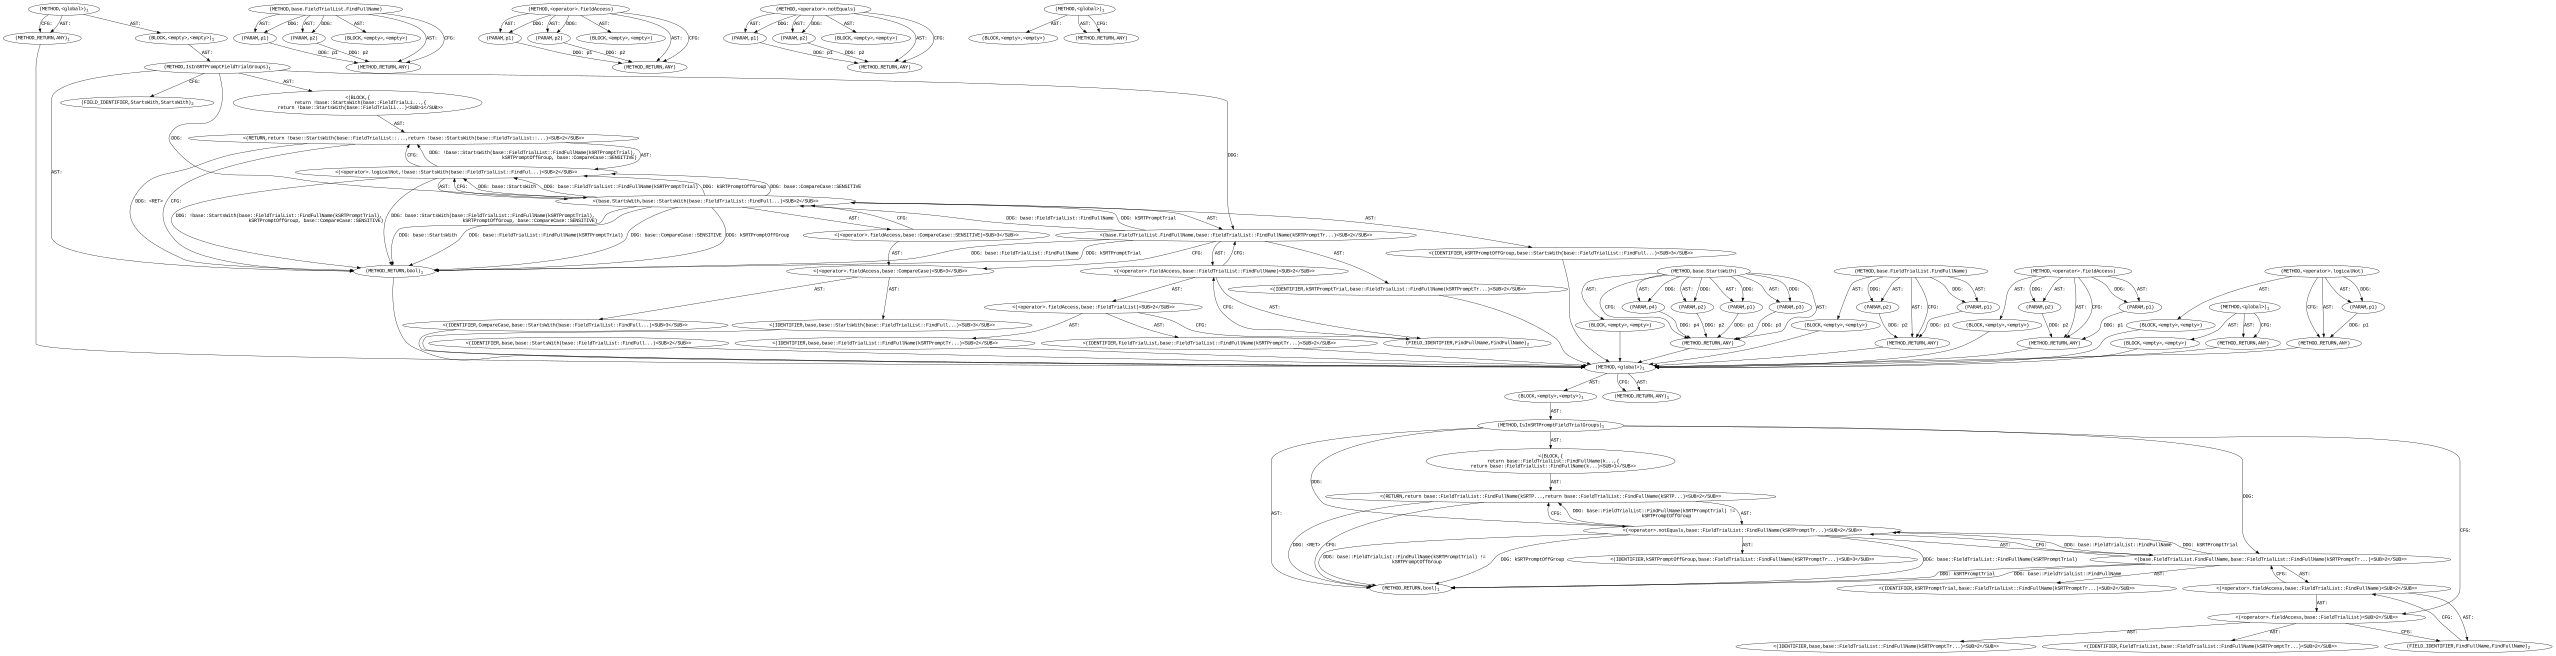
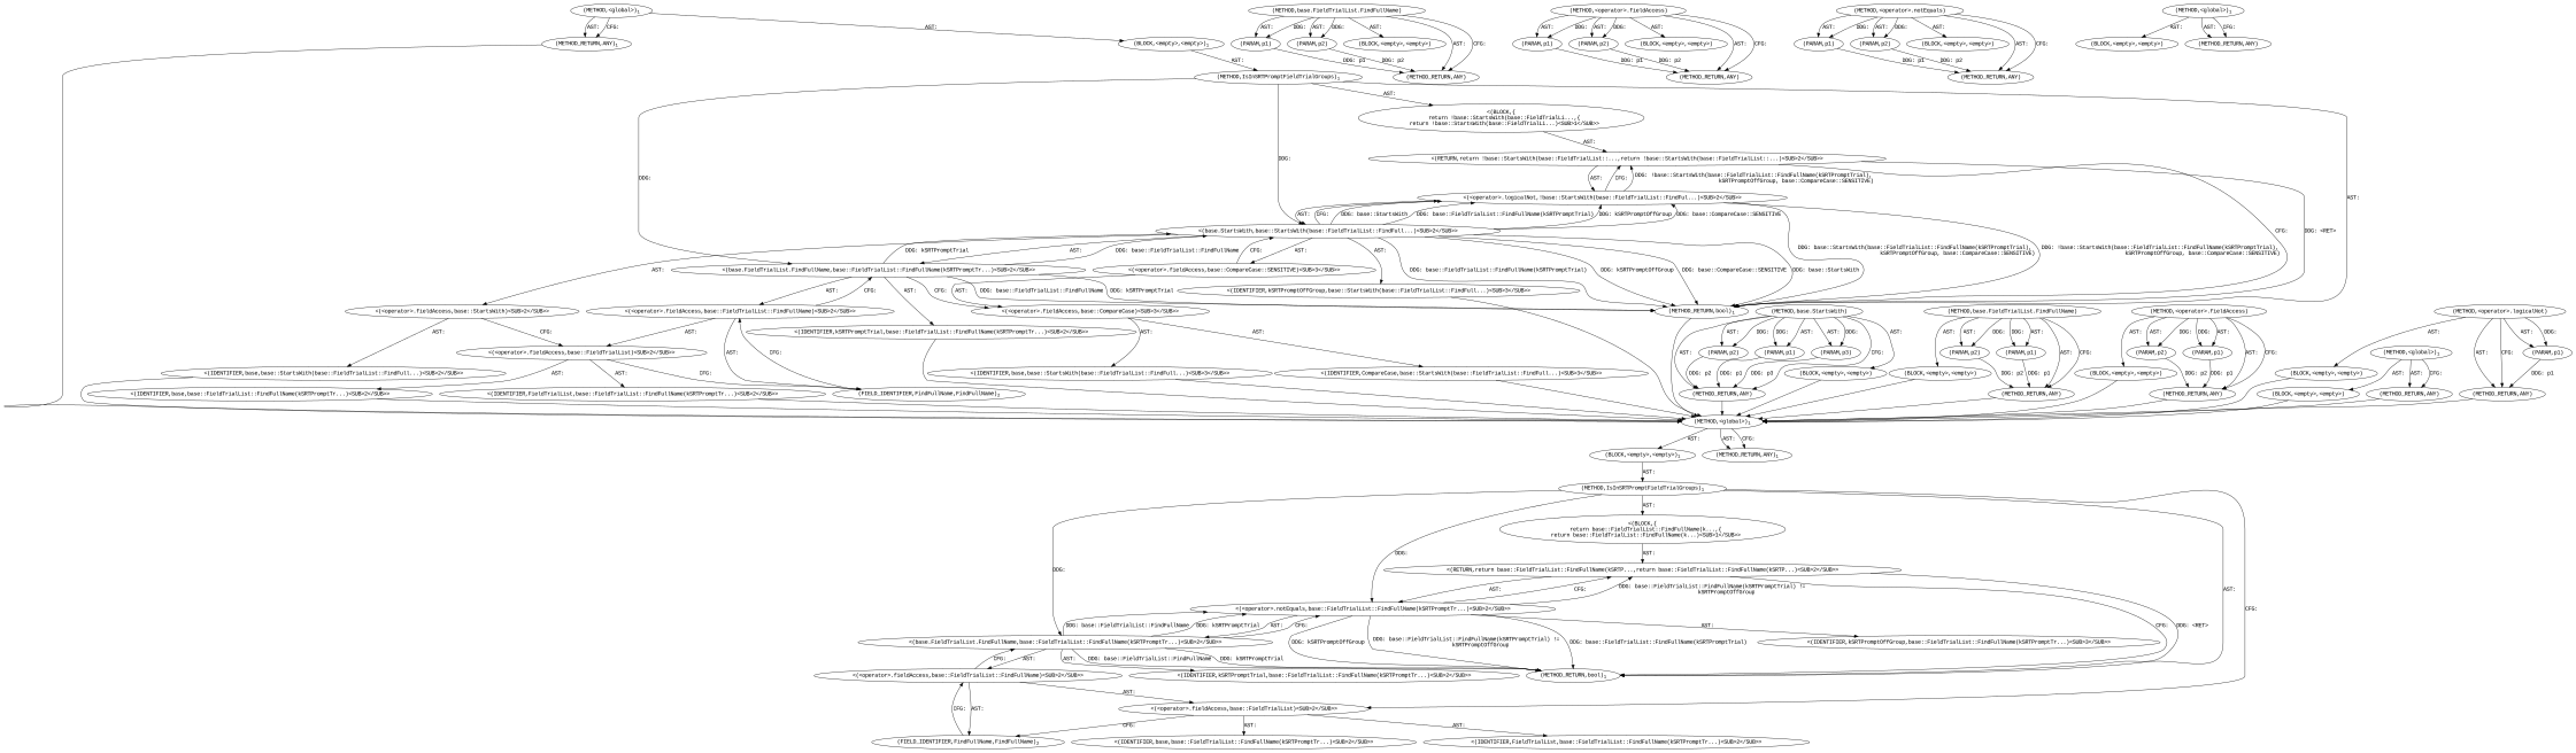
  digraph {
    fontname="Liberation Mono"
    node [fontname="Liberation Mono"]
    edge [fontname="Liberation Mono"]
    n1 [label=<(METHOD,&lt;global&gt;)<SUB>1</SUB>>]
    n2 [label=<(BLOCK,&lt;empty&gt;,&lt;empty&gt;)<SUB>1</SUB>>]
    n3 [label=<(METHOD_RETURN,ANY)<SUB>1</SUB>>]
    n4 [label=<(METHOD,IsInSRTPromptFieldTrialGroups)<SUB>1</SUB>>]
    n5 [label="<(BLOCK,{\n  return base::FieldTrialList::FindFullName(k...,{\n  return base::FieldTrialList::FindFullName(k...)<SUB>1</SUB>>"]
    n6 [label="<(&lt;operator&gt;.notEquals,base::FieldTrialList::FindFullName(kSRTPromptTr...)<SUB>2</SUB>>"]
    n7 [label="<(base.FieldTrialList.FindFullName,base::FieldTrialList::FindFullName(kSRTPromptTr...)<SUB>2</SUB>>"]
    n8 [label="<(&lt;operator&gt;.fieldAccess,base::FieldTrialList)<SUB>2</SUB>>"]
    n9 [label=<(METHOD_RETURN,bool)<SUB>1</SUB>>]
    n10 [label="<(RETURN,return base::FieldTrialList::FindFullName(kSRTP...,return base::FieldTrialList::FindFullName(kSRTP...)<SUB>2</SUB>>"]
    n11 [label="<(IDENTIFIER,kSRTPromptOffGroup,base::FieldTrialList::FindFullName(kSRTPromptTr...)<SUB>3</SUB>>"]
    n12 [label="<(&lt;operator&gt;.fieldAccess,base::FieldTrialList::FindFullName)<SUB>2</SUB>>"]
    n13 [label="<(IDENTIFIER,kSRTPromptTrial,base::FieldTrialList::FindFullName(kSRTPromptTr...)<SUB>2</SUB>>"]
    n14 [label=<(FIELD_IDENTIFIER,FindFullName,FindFullName)<SUB>2</SUB>>]
    n15 [label="<(IDENTIFIER,base,base::FieldTrialList::FindFullName(kSRTPromptTr...)<SUB>2</SUB>>"]
    n16 [label="<(IDENTIFIER,FieldTrialList,base::FieldTrialList::FindFullName(kSRTPromptTr...)<SUB>2</SUB>>"]
    n17 [label=<(METHOD,base.FieldTrialList.FindFullName)>]
    n18 [label=<(PARAM,p1)>]
    n19 [label=<(PARAM,p2)>]
    n20 [label=<(BLOCK,&lt;empty&gt;,&lt;empty&gt;)>]
    n21 [label=<(METHOD_RETURN,ANY)>]
    n22 [label=<(METHOD,&lt;operator&gt;.fieldAccess)>]
    n23 [label=<(PARAM,p1)>]
    n24 [label=<(PARAM,p2)>]
    n25 [label=<(BLOCK,&lt;empty&gt;,&lt;empty&gt;)>]
    n26 [label=<(METHOD_RETURN,ANY)>]
    n27 [label=<(METHOD,&lt;operator&gt;.notEquals)>]
    n28 [label=<(PARAM,p1)>]
    n29 [label=<(PARAM,p2)>]
    n30 [label=<(BLOCK,&lt;empty&gt;,&lt;empty&gt;)>]
    n31 [label=<(METHOD_RETURN,ANY)>]
    n32 [label=<(METHOD,&lt;global&gt;)<SUB>1</SUB>>]
    n33 [label=<(BLOCK,&lt;empty&gt;,&lt;empty&gt;)>]
    n34 [label=<(METHOD_RETURN,ANY)>]
    n35 [label=<(METHOD,&lt;global&gt;)<SUB>1</SUB>>]
    n36 [label=<(BLOCK,&lt;empty&gt;,&lt;empty&gt;)<SUB>1</SUB>>]
    n37 [label=<(METHOD_RETURN,ANY)<SUB>1</SUB>>]
    n38 [label=<(METHOD,IsInSRTPromptFieldTrialGroups)<SUB>1</SUB>>]
    n39 [label="<(BLOCK,{\n  return !base::StartsWith(base::FieldTrialLi...,{\n  return !base::StartsWith(base::FieldTrialLi...)<SUB>1</SUB>>"]
    n40 [label="<(base.StartsWith,base::StartsWith(base::FieldTrialList::FindFull...)<SUB>2</SUB>>"]
-   n41 [label=<(FIELD_IDENTIFIER,StartsWith,StartsWith)<SUB>2</SUB>>]
    n42 [label="<(base.FieldTrialList.FindFullName,base::FieldTrialList::FindFullName(kSRTPromptTr...)<SUB>2</SUB>>"]
    n43 [label=<(METHOD_RETURN,bool)<SUB>1</SUB>>]
    n44 [label="<(RETURN,return !base::StartsWith(base::FieldTrialList::...,return !base::StartsWith(base::FieldTrialList::...)<SUB>2</SUB>>"]
    n45 [label="<(&lt;operator&gt;.logicalNot,!base::StartsWith(base::FieldTrialList::FindFul...)<SUB>2</SUB>>"]
+   n46 [label="<(&lt;operator&gt;.fieldAccess,base::StartsWith)<SUB>2</SUB>>"]
    n47 [label="<(IDENTIFIER,kSRTPromptOffGroup,base::StartsWith(base::FieldTrialList::FindFull...)<SUB>3</SUB>>"]
    n48 [label="<(&lt;operator&gt;.fieldAccess,base::CompareCase::SENSITIVE)<SUB>3</SUB>>"]
    n49 [label="<(&lt;operator&gt;.fieldAccess,base::FieldTrialList::FindFullName)<SUB>2</SUB>>"]
    n50 [label="<(IDENTIFIER,kSRTPromptTrial,base::FieldTrialList::FindFullName(kSRTPromptTr...)<SUB>2</SUB>>"]
    n51 [label="<(&lt;operator&gt;.fieldAccess,base::CompareCase)<SUB>3</SUB>>"]
    n52 [label="<(IDENTIFIER,base,base::StartsWith(base::FieldTrialList::FindFull...)<SUB>2</SUB>>"]
    n53 [label="<(&lt;operator&gt;.fieldAccess,base::FieldTrialList)<SUB>2</SUB>>"]
    n54 [label=<(FIELD_IDENTIFIER,FindFullName,FindFullName)<SUB>2</SUB>>]
    n55 [label="<(IDENTIFIER,base,base::FieldTrialList::FindFullName(kSRTPromptTr...)<SUB>2</SUB>>"]
    n56 [label="<(IDENTIFIER,FieldTrialList,base::FieldTrialList::FindFullName(kSRTPromptTr...)<SUB>2</SUB>>"]
    n57 [label="<(IDENTIFIER,base,base::StartsWith(base::FieldTrialList::FindFull...)<SUB>3</SUB>>"]
    n58 [label="<(IDENTIFIER,CompareCase,base::StartsWith(base::FieldTrialList::FindFull...)<SUB>3</SUB>>"]
    n59 [label=<(METHOD,base.StartsWith)>]
    n60 [label=<(PARAM,p1)>]
    n61 [label=<(PARAM,p2)>]
    n62 [label=<(PARAM,p3)>]
-   n63 [label=<(PARAM,p4)>]
    n64 [label=<(BLOCK,&lt;empty&gt;,&lt;empty&gt;)>]
    n65 [label=<(METHOD_RETURN,ANY)>]
    n66 [label=<(METHOD,base.FieldTrialList.FindFullName)>]
    n67 [label=<(PARAM,p1)>]
    n68 [label=<(PARAM,p2)>]
    n69 [label=<(BLOCK,&lt;empty&gt;,&lt;empty&gt;)>]
    n70 [label=<(METHOD_RETURN,ANY)>]
    n71 [label=<(METHOD,&lt;operator&gt;.fieldAccess)>]
    n72 [label=<(PARAM,p1)>]
    n73 [label=<(PARAM,p2)>]
    n74 [label=<(BLOCK,&lt;empty&gt;,&lt;empty&gt;)>]
    n75 [label=<(METHOD_RETURN,ANY)>]
    n76 [label=<(METHOD,&lt;operator&gt;.logicalNot)>]
    n77 [label=<(PARAM,p1)>]
    n78 [label=<(BLOCK,&lt;empty&gt;,&lt;empty&gt;)>]
    n79 [label=<(METHOD_RETURN,ANY)>]
    n80 [label=<(METHOD,&lt;global&gt;)<SUB>1</SUB>>]
    n81 [label=<(BLOCK,&lt;empty&gt;,&lt;empty&gt;)>]
    n82 [label=<(METHOD_RETURN,ANY)>]
    n1 -> n2 [label="AST: "]
    n1 -> n3 [label="AST: "]
    n1 -> n3 [label="CFG: "]
    n2 -> n4 [label="AST: "]
    n4 -> n5 [label="AST: "]
    n4 -> n6 [label="DDG: "]
    n4 -> n7 [label="DDG: "]
    n4 -> n8 [label="CFG: "]
    n4 -> n9 [label="AST: "]
    n5 -> n10 [label="AST: "]
    n6 -> n7 [label="AST: "]
    n6 -> n9 [label="DDG: base::FieldTrialList::FindFullName(kSRTPromptTrial)"]
    n6 -> n9 [label="DDG: kSRTPromptOffGroup"]
    n6 -> n9 [label="DDG: base::FieldTrialList::FindFullName(kSRTPromptTrial) !=\n         kSRTPromptOffGroup"]
    n6 -> n10 [label="CFG: "]
    n6 -> n10 [label="DDG: base::FieldTrialList::FindFullName(kSRTPromptTrial) !=\n         kSRTPromptOffGroup"]
    n6 -> n11 [label="AST: "]
    n7 -> n6 [label="CFG: "]
    n7 -> n6 [label="DDG: base::FieldTrialList::FindFullName"]
    n7 -> n6 [label="DDG: kSRTPromptTrial"]
    n7 -> n9 [label="DDG: base::FieldTrialList::FindFullName"]
    n7 -> n9 [label="DDG: kSRTPromptTrial"]
    n7 -> n12 [label="AST: "]
    n7 -> n13 [label="AST: "]
    n8 -> n14 [label="CFG: "]
    n8 -> n15 [label="AST: "]
    n8 -> n16 [label="AST: "]
    n10 -> n6 [label="AST: "]
    n10 -> n9 [label="CFG: "]
    n10 -> n9 [label="DDG: &lt;RET&gt;"]
    n12 -> n7 [label="CFG: "]
    n12 -> n8 [label="AST: "]
    n12 -> n14 [label="AST: "]
    n14 -> n12 [label="CFG: "]
    n17 -> n18 [label="AST: "]
    n17 -> n18 [label="DDG: "]
    n17 -> n19 [label="AST: "]
    n17 -> n19 [label="DDG: "]
    n17 -> n20 [label="AST: "]
    n17 -> n21 [label="AST: "]
    n17 -> n21 [label="CFG: "]
    n18 -> n21 [label="DDG: p1"]
    n19 -> n21 [label="DDG: p2"]
    n22 -> n23 [label="AST: "]
    n22 -> n23 [label="DDG: "]
    n22 -> n24 [label="AST: "]
    n22 -> n24 [label="DDG: "]
    n22 -> n25 [label="AST: "]
    n22 -> n26 [label="AST: "]
    n22 -> n26 [label="CFG: "]
    n23 -> n26 [label="DDG: p1"]
    n24 -> n26 [label="DDG: p2"]
    n27 -> n28 [label="AST: "]
    n27 -> n28 [label="DDG: "]
    n27 -> n29 [label="AST: "]
    n27 -> n29 [label="DDG: "]
    n27 -> n30 [label="AST: "]
    n27 -> n31 [label="AST: "]
    n27 -> n31 [label="CFG: "]
    n28 -> n31 [label="DDG: p1"]
    n29 -> n31 [label="DDG: p2"]
    n32 -> n33 [label="AST: "]
    n32 -> n34 [label="AST: "]
    n32 -> n34 [label="CFG: "]
    n35 -> n36 [label="AST: "]
    n35 -> n37 [label="AST: "]
    n35 -> n37 [label="CFG: "]
    n36 -> n38 [label="AST: "]
    n37 -> n1
    n38 -> n39 [label="AST: "]
    n38 -> n40 [label="DDG: "]
-   n38 -> n41 [label="CFG: "]
    n38 -> n42 [label="DDG: "]
    n38 -> n43 [label="AST: "]
    n39 -> n44 [label="AST: "]
    n40 -> n42 [label="AST: "]
    n40 -> n43 [label="DDG: base::StartsWith"]
    n40 -> n43 [label="DDG: base::FieldTrialList::FindFullName(kSRTPromptTrial)"]
    n40 -> n43 [label="DDG: kSRTPromptOffGroup"]
    n40 -> n43 [label="DDG: base::CompareCase::SENSITIVE"]
    n40 -> n45 [label="CFG: "]
    n40 -> n45 [label="DDG: base::StartsWith"]
    n40 -> n45 [label="DDG: base::FieldTrialList::FindFullName(kSRTPromptTrial)"]
    n40 -> n45 [label="DDG: kSRTPromptOffGroup"]
    n40 -> n45 [label="DDG: base::CompareCase::SENSITIVE"]
+   n40 -> n46 [label="AST: "]
    n40 -> n47 [label="AST: "]
    n40 -> n48 [label="AST: "]
    n42 -> n40 [label="DDG: base::FieldTrialList::FindFullName"]
    n42 -> n40 [label="DDG: kSRTPromptTrial"]
    n42 -> n43 [label="DDG: base::FieldTrialList::FindFullName"]
    n42 -> n43 [label="DDG: kSRTPromptTrial"]
    n42 -> n49 [label="AST: "]
    n42 -> n50 [label="AST: "]
    n42 -> n51 [label="CFG: "]
    n43 -> n1
    n44 -> n43 [label="CFG: "]
    n44 -> n43 [label="DDG: &lt;RET&gt;"]
    n44 -> n45 [label="AST: "]
    n45 -> n40 [label="AST: "]
    n45 -> n43 [label="DDG: base::StartsWith(base::FieldTrialList::FindFullName(kSRTPromptTrial),\n                           kSRTPromptOffGroup, base::CompareCase::SENSITIVE)"]
    n45 -> n43 [label="DDG: !base::StartsWith(base::FieldTrialList::FindFullName(kSRTPromptTrial),\n                           kSRTPromptOffGroup, base::CompareCase::SENSITIVE)"]
    n45 -> n44 [label="CFG: "]
    n45 -> n44 [label="DDG: !base::StartsWith(base::FieldTrialList::FindFullName(kSRTPromptTrial),\n                           kSRTPromptOffGroup, base::CompareCase::SENSITIVE)"]
+   n46 -> n52 [label="AST: "]
+   n46 -> n53 [label="CFG: "]
    n47 -> n1
    n48 -> n40 [label="CFG: "]
    n48 -> n51 [label="AST: "]
    n49 -> n42 [label="CFG: "]
    n49 -> n53 [label="AST: "]
    n49 -> n54 [label="AST: "]
    n50 -> n1
    n51 -> n57 [label="AST: "]
    n51 -> n58 [label="AST: "]
    n52 -> n1
    n53 -> n54 [label="CFG: "]
    n53 -> n55 [label="AST: "]
    n53 -> n56 [label="AST: "]
    n54 -> n49 [label="CFG: "]
    n55 -> n1
    n56 -> n1
    n57 -> n1
    n58 -> n1
    n59 -> n60 [label="AST: "]
    n59 -> n60 [label="DDG: "]
    n59 -> n61 [label="AST: "]
    n59 -> n61 [label="DDG: "]
    n59 -> n62 [label="AST: "]
    n59 -> n62 [label="DDG: "]
-   n59 -> n63 [label="AST: "]
-   n59 -> n63 [label="DDG: "]
    n59 -> n64 [label="AST: "]
    n59 -> n65 [label="AST: "]
    n59 -> n65 [label="CFG: "]
    n60 -> n65 [label="DDG: p1"]
    n61 -> n65 [label="DDG: p2"]
    n62 -> n65 [label="DDG: p3"]
-   n63 -> n65 [label="DDG: p4"]
    n64 -> n1
    n65 -> n1
    n66 -> n67 [label="AST: "]
    n66 -> n67 [label="DDG: "]
    n66 -> n68 [label="AST: "]
    n66 -> n68 [label="DDG: "]
    n66 -> n69 [label="AST: "]
    n66 -> n70 [label="AST: "]
    n66 -> n70 [label="CFG: "]
    n67 -> n70 [label="DDG: p1"]
    n68 -> n70 [label="DDG: p2"]
    n69 -> n1
    n70 -> n1
    n71 -> n72 [label="AST: "]
    n71 -> n72 [label="DDG: "]
    n71 -> n73 [label="AST: "]
    n71 -> n73 [label="DDG: "]
    n71 -> n74 [label="AST: "]
    n71 -> n75 [label="AST: "]
    n71 -> n75 [label="CFG: "]
    n72 -> n75 [label="DDG: p1"]
    n73 -> n75 [label="DDG: p2"]
    n74 -> n1
    n75 -> n1
    n76 -> n77 [label="AST: "]
    n76 -> n77 [label="DDG: "]
    n76 -> n78 [label="AST: "]
    n76 -> n79 [label="AST: "]
    n76 -> n79 [label="CFG: "]
    n77 -> n79 [label="DDG: p1"]
    n78 -> n1
    n79 -> n1
    n80 -> n81 [label="AST: "]
    n80 -> n82 [label="AST: "]
    n80 -> n82 [label="CFG: "]
    n81 -> n1
    n82 -> n1
  }
